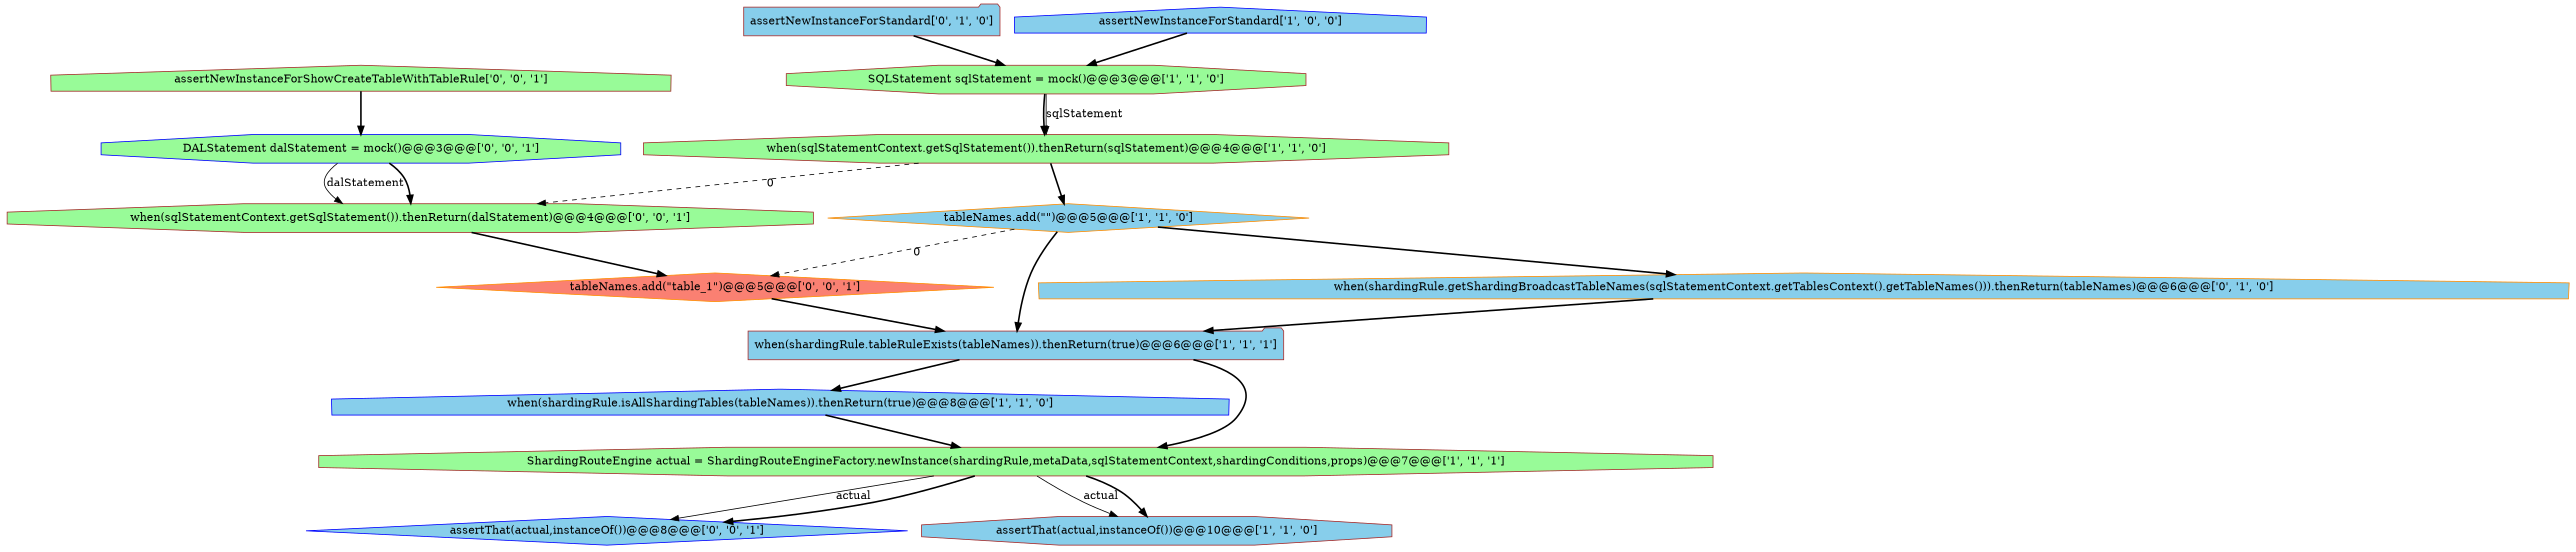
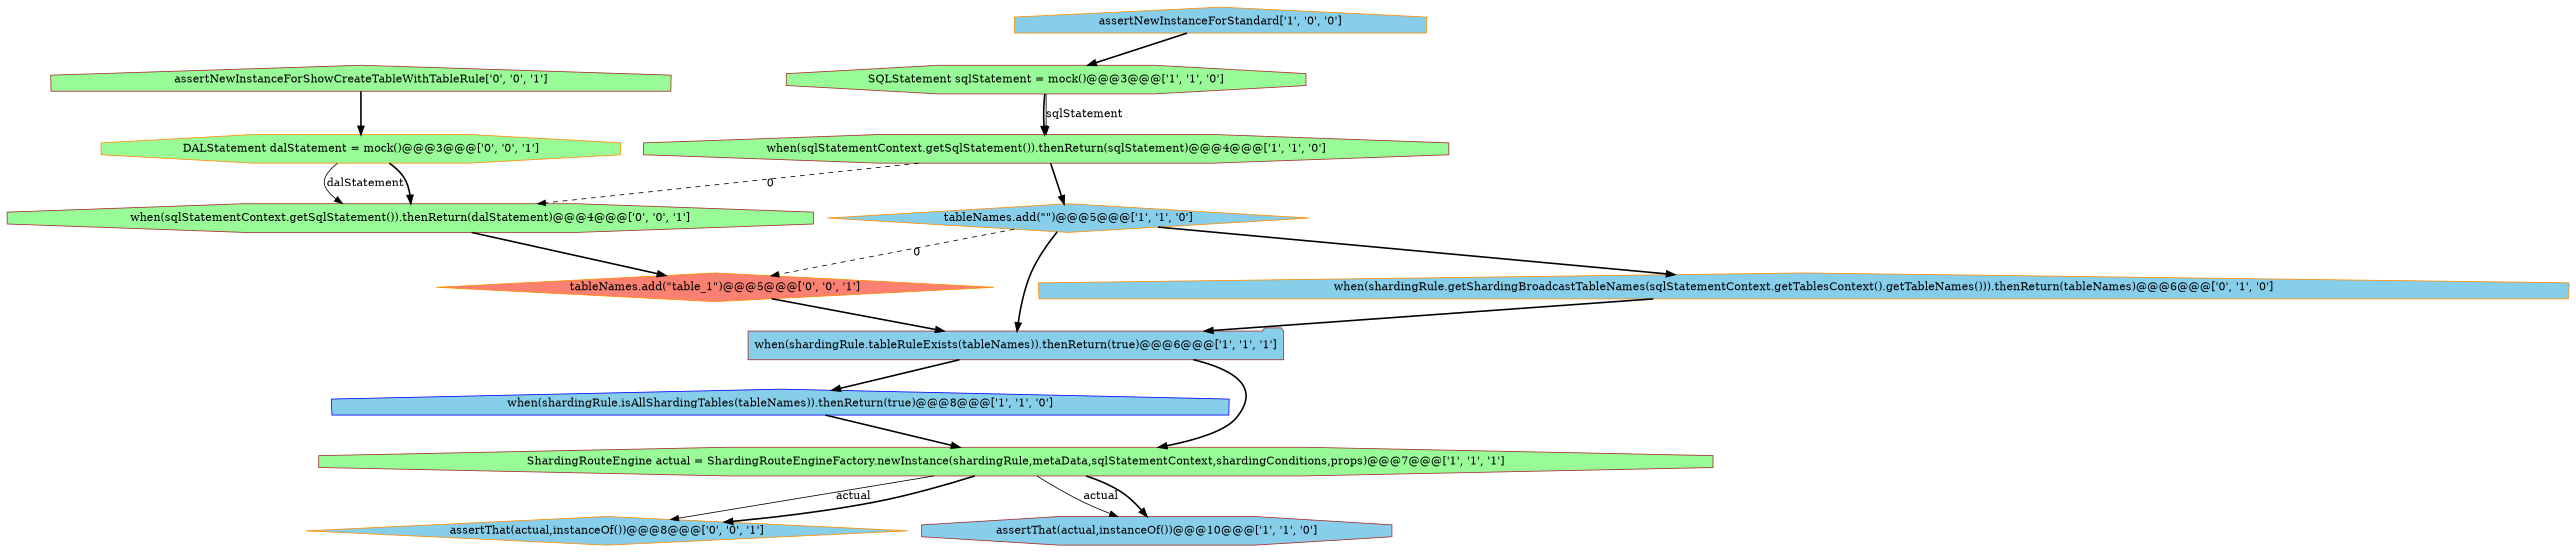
  digraph {
    node [color=brown fillcolor=skyblue shape=octagon style=filled]
    edge [style=bold]
    n1 [color=darkorange fillcolor=salmon label="tableNames.add(\"table_1\")@@@5@@@['0', '0', '1']" shape=diamond]
    n2 [label="when(shardingRule.tableRuleExists(tableNames)).thenReturn(true)@@@6@@@['1', '1', '1']" shape=folder]
    n3 [color=blue label="when(shardingRule.isAllShardingTables(tableNames)).thenReturn(true)@@@8@@@['1', '1', '0']" shape=house]
    n4 [fillcolor=palegreen label="ShardingRouteEngine actual = ShardingRouteEngineFactory.newInstance(shardingRule,metaData,sqlStatementContext,shardingConditions,props)@@@7@@@['1', '1', '1']"]
    n5 [color=darkorange label="when(shardingRule.getShardingBroadcastTableNames(sqlStatementContext.getTablesContext().getTableNames())).thenReturn(tableNames)@@@6@@@['0', '1', '0']" shape=house]
    n6 [fillcolor=palegreen label="when(sqlStatementContext.getSqlStatement()).thenReturn(dalStatement)@@@4@@@['0', '0', '1']"]
    n7 [fillcolor=palegreen label="SQLStatement sqlStatement = mock()@@@3@@@['1', '1', '0']"]
    n8 [fillcolor=palegreen label="when(sqlStatementContext.getSqlStatement()).thenReturn(sqlStatement)@@@4@@@['1', '1', '0']"]
-   n9 [color=blue fillcolor=palegreen label="DALStatement dalStatement = mock()@@@3@@@['0', '0', '1']"]
+   n9 [color=darkorange fillcolor=palegreen label="DALStatement dalStatement = mock()@@@3@@@['0', '0', '1']"]
    n10 [color=darkorange label="tableNames.add(\"\")@@@5@@@['1', '1', '0']" shape=diamond]
-   n11 [label="assertNewInstanceForStandard['0', '1', '0']" shape=folder]
-   n12 [color=blue label="assertThat(actual,instanceOf())@@@8@@@['0', '0', '1']" shape=diamond]
+   n12 [color=darkorange label="assertThat(actual,instanceOf())@@@8@@@['0', '0', '1']" shape=diamond]
    n13 [label="assertThat(actual,instanceOf())@@@10@@@['1', '1', '0']"]
    n14 [fillcolor=palegreen label="assertNewInstanceForShowCreateTableWithTableRule['0', '0', '1']" shape=house]
-   n15 [color=blue label="assertNewInstanceForStandard['1', '0', '0']" shape=house]
+   n15 [color=darkorange label="assertNewInstanceForStandard['1', '0', '0']" shape=house]
    n1 -> n2
    n2 -> n3
    n2 -> n4
    n3 -> n4
    n4 -> n12 [label=actual style=solid]
    n4 -> n12
    n4 -> n13 [label=actual style=solid]
    n4 -> n13
    n5 -> n2
    n6 -> n1
    n7 -> n8
    n7 -> n8 [label=sqlStatement style=solid]
    n8 -> n6 [label=0 style=dashed]
    n8 -> n10
    n9 -> n6 [label=dalStatement style=solid]
    n9 -> n6
    n10 -> n1 [label=0 style=dashed]
    n10 -> n2
    n10 -> n5
-   n11 -> n7
    n14 -> n9
    n15 -> n7
  }
